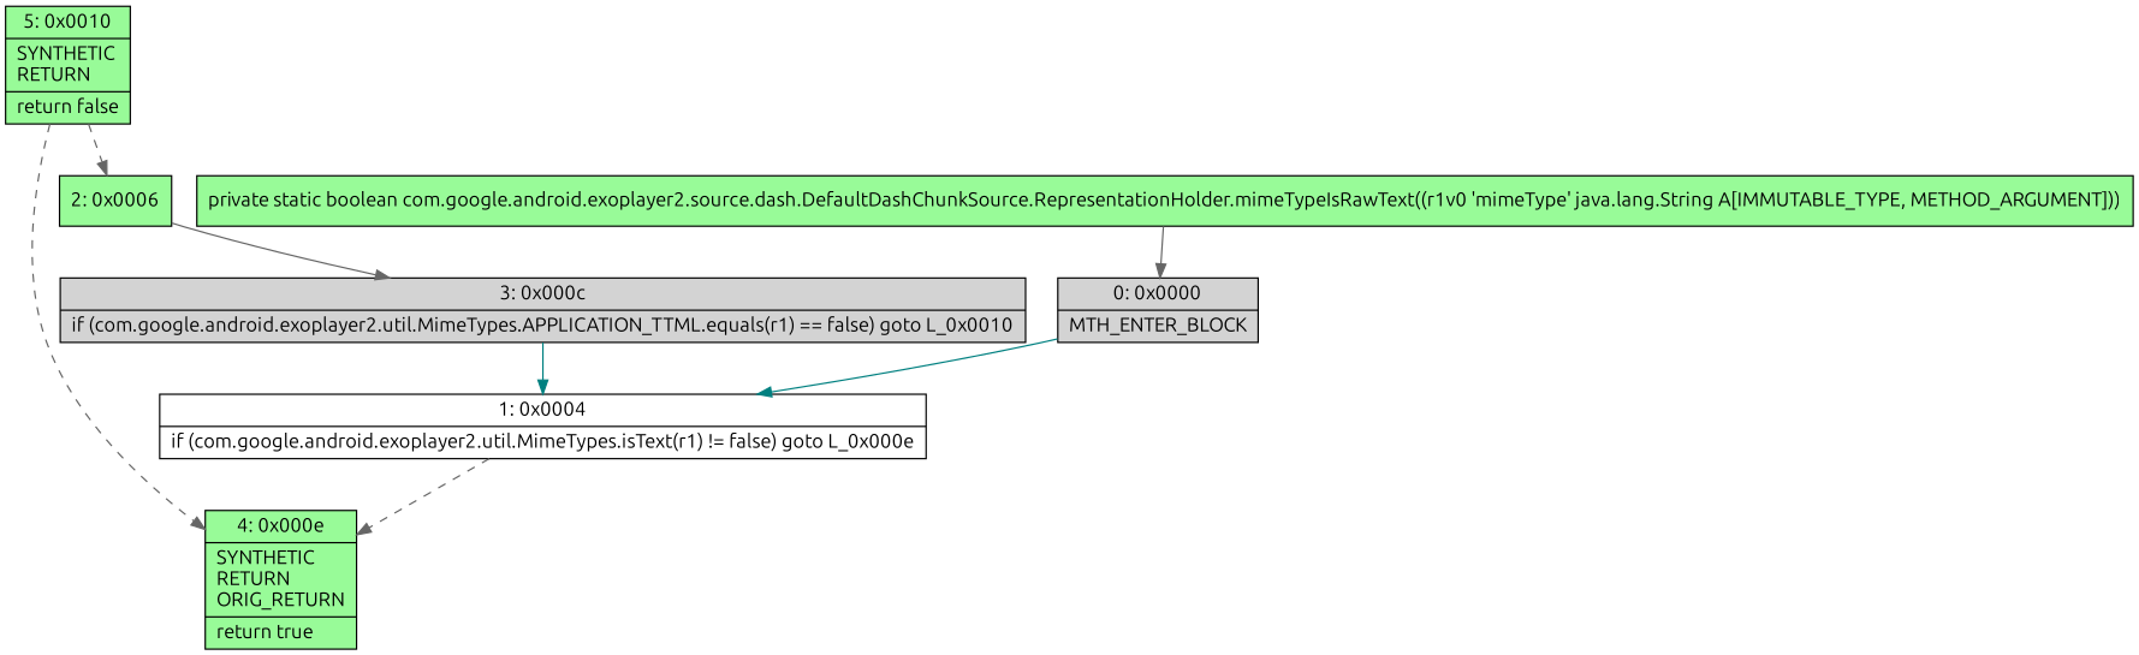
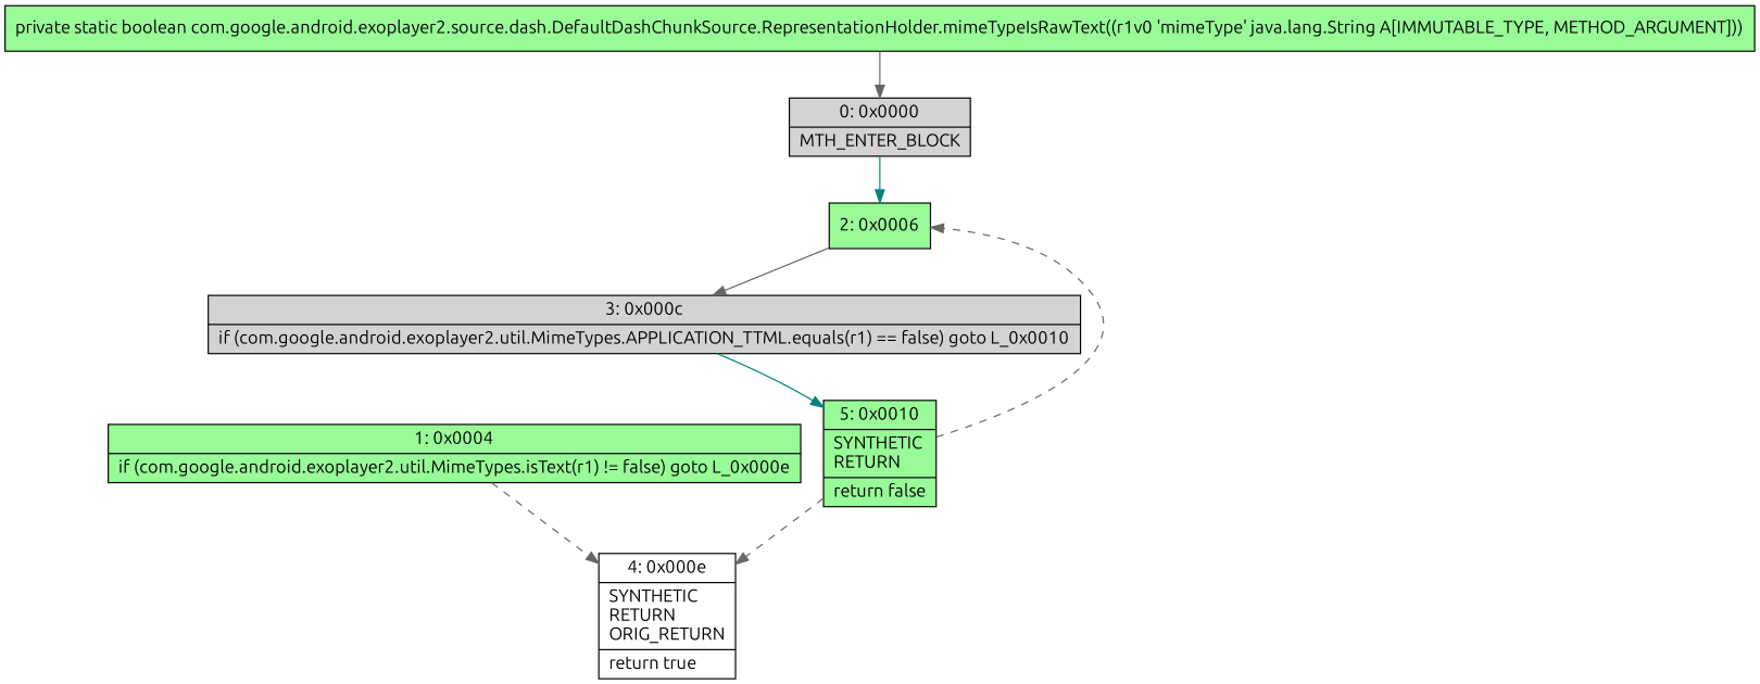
  digraph {
    fontname=Ubuntu
    node [fillcolor=palegreen fontname=Ubuntu shape=record style=filled]
    edge [color=gray40 fontname=Ubuntu]
    n1 [fillcolor=lightgrey label="{0\:\ 0x0000|MTH_ENTER_BLOCK\l}"]
-   n2 [fillcolor=white label="{1\:\ 0x0004|if (com.google.android.exoplayer2.util.MimeTypes.isText(r1) != false) goto L_0x000e\l}"]
-   n3 [label="{4\:\ 0x000e|SYNTHETIC\lRETURN\lORIG_RETURN\l|return true\l}"]
+   n2 [label="{1\:\ 0x0004|if (com.google.android.exoplayer2.util.MimeTypes.isText(r1) != false) goto L_0x000e\l}"]
+   n3 [fillcolor=white label="{4\:\ 0x000e|SYNTHETIC\lRETURN\lORIG_RETURN\l|return true\l}"]
    n4 [label="{2\:\ 0x0006}"]
    n5 [fillcolor=lightgrey label="{3\:\ 0x000c|if (com.google.android.exoplayer2.util.MimeTypes.APPLICATION_TTML.equals(r1) == false) goto L_0x0010\l}"]
    n6 [label="{5\:\ 0x0010|SYNTHETIC\lRETURN\l|return false\l}"]
    n7 [label="{private static boolean com.google.android.exoplayer2.source.dash.DefaultDashChunkSource.RepresentationHolder.mimeTypeIsRawText((r1v0 'mimeType' java.lang.String A[IMMUTABLE_TYPE, METHOD_ARGUMENT])) }"]
-   n1 -> n2 [color=teal]
+   n1 -> n4 [color=teal]
    n2 -> n3 [style=dashed]
    n4 -> n5
-   n5 -> n2 [color=teal]
+   n5 -> n6 [color=teal]
    n6 -> n3 [style=dashed]
    n6 -> n4 [style=dashed]
    n7 -> n1
  }
